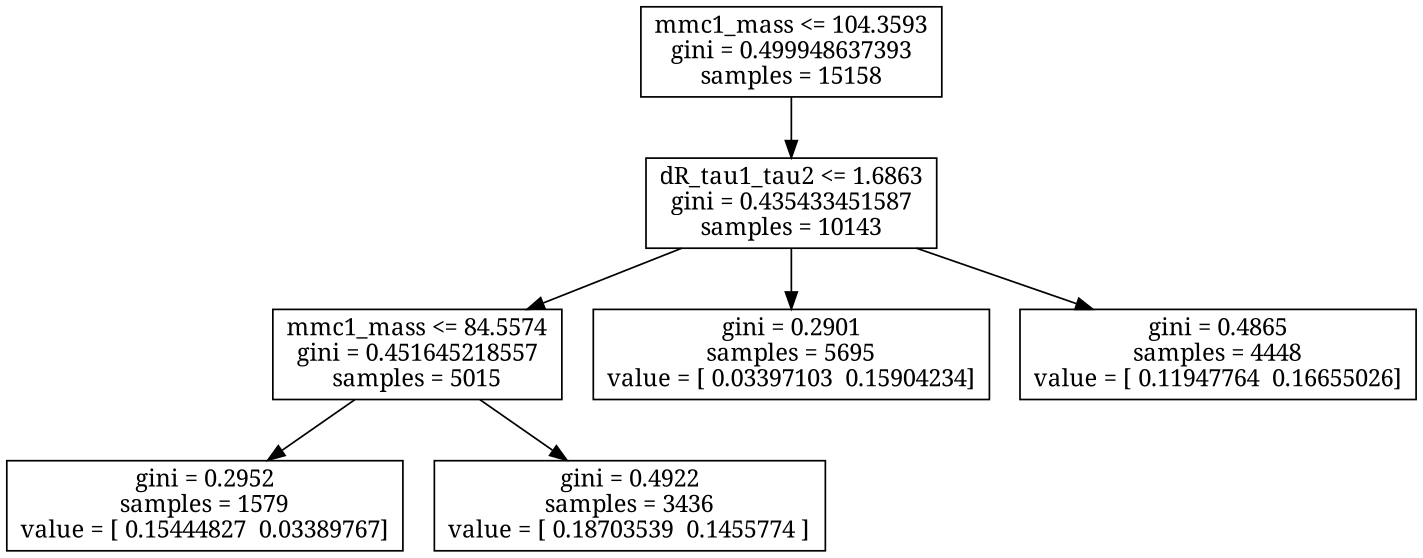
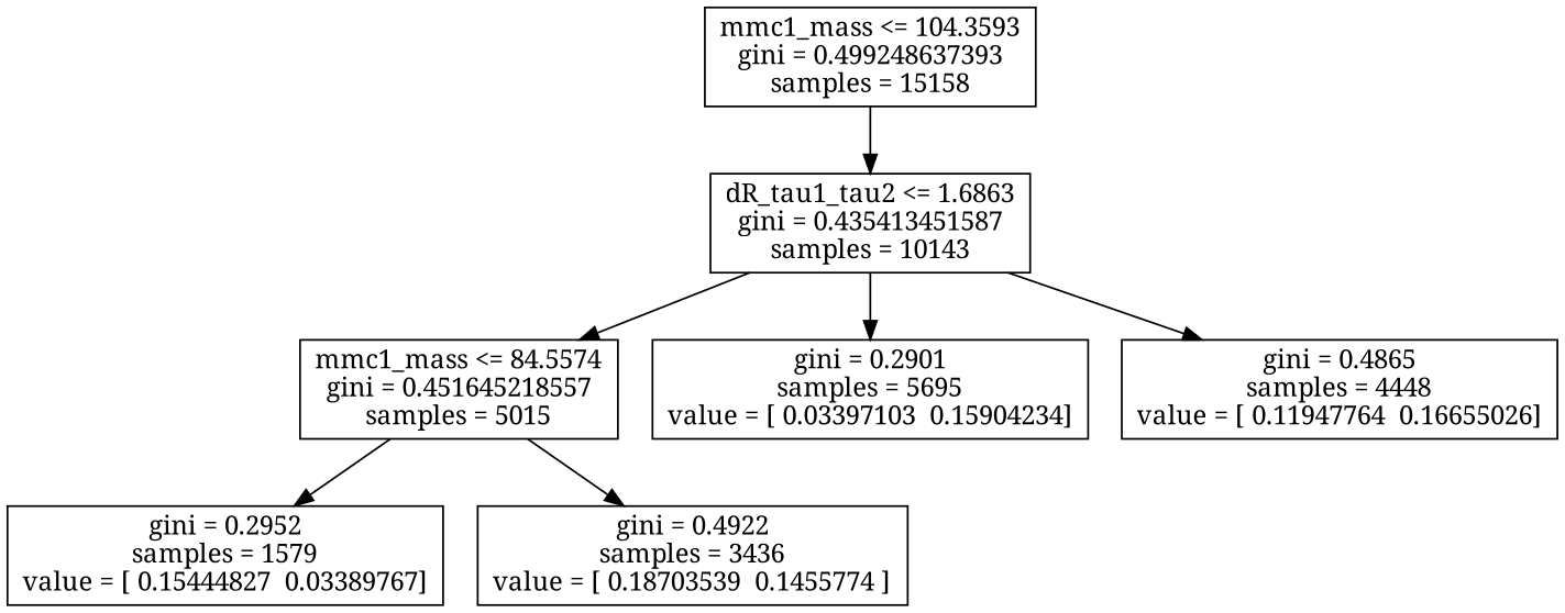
  digraph {
    fontname="Noto Serif"
    node [fontname="Noto Serif" shape=box]
    edge [fontname="Noto Serif"]
-   n1 [label="mmc1_mass <= 104.3593\ngini = 0.499948637393\nsamples = 15158"]
-   n2 [label="dR_tau1_tau2 <= 1.6863\ngini = 0.435433451587\nsamples = 10143"]
+   n1 [label="mmc1_mass <= 104.3593\ngini = 0.499248637393\nsamples = 15158"]
+   n2 [label="dR_tau1_tau2 <= 1.6863\ngini = 0.435413451587\nsamples = 10143"]
    n3 [label="mmc1_mass <= 84.5574\ngini = 0.451645218557\nsamples = 5015"]
    n4 [label="gini = 0.2952\nsamples = 1579\nvalue = [ 0.15444827  0.03389767]"]
    n5 [label="gini = 0.4922\nsamples = 3436\nvalue = [ 0.18703539  0.1455774 ]"]
    n6 [label="gini = 0.2901\nsamples = 5695\nvalue = [ 0.03397103  0.15904234]"]
    n7 [label="gini = 0.4865\nsamples = 4448\nvalue = [ 0.11947764  0.16655026]"]
    n1 -> n2
    n2 -> n3
    n2 -> n6
    n2 -> n7
    n3 -> n4
    n3 -> n5
  }
